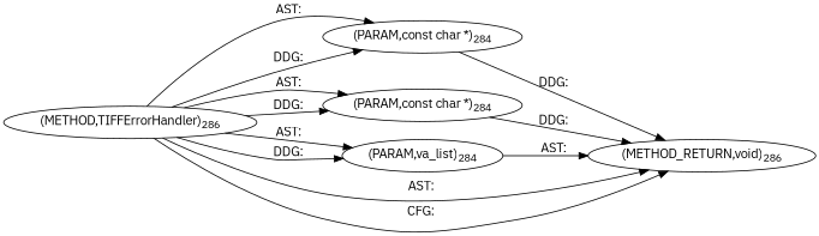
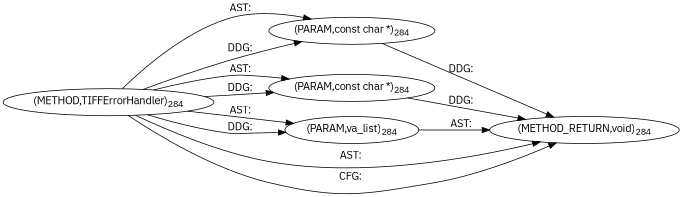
  digraph {
    fontname="IBM Plex Sans"
    rankdir=LR
    node [fontname="IBM Plex Sans"]
    edge [fontname="IBM Plex Sans"]
-   n1 [label=<(METHOD,TIFFErrorHandler)<SUB>286</SUB>>]
+   n1 [label=<(METHOD,TIFFErrorHandler)<SUB>284</SUB>>]
    n2 [label=<(PARAM,const char *)<SUB>284</SUB>>]
    n3 [label=<(PARAM,const char *)<SUB>284</SUB>>]
    n4 [label=<(PARAM,va_list)<SUB>284</SUB>>]
-   n5 [label=<(METHOD_RETURN,void)<SUB>286</SUB>>]
+   n5 [label=<(METHOD_RETURN,void)<SUB>284</SUB>>]
    n1 -> n2 [label="AST: "]
    n1 -> n2 [label="DDG: "]
    n1 -> n3 [label="AST: "]
    n1 -> n3 [label="DDG: "]
    n1 -> n4 [label="AST: "]
    n1 -> n4 [label="DDG: "]
    n1 -> n5 [label="AST: "]
    n1 -> n5 [label="CFG: "]
    n2 -> n5 [label="DDG: "]
    n3 -> n5 [label="DDG: "]
    n4 -> n5 [label="AST: "]
  }
